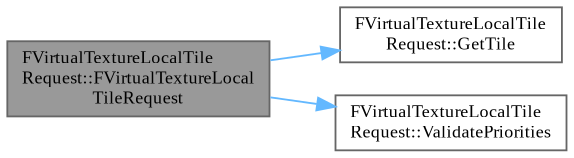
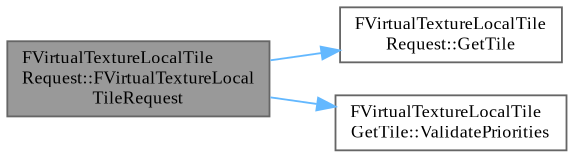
  digraph {
    rankdir=LR
    fontname="Liberation Serif"
    node [color=grey40 fillcolor=white fontname="Liberation Serif" fontsize=10 shape=box style=filled]
    edge [color=steelblue1 fontname="Liberation Serif" fontsize=10 labelfontname=Helvetica labelfontsize=10 style=solid]
    n1 [color=gray40 fillcolor=grey60 fontcolor=black height=0.2 label="FVirtualTextureLocalTile\lRequest::FVirtualTextureLocal\lTileRequest" width=0.4]
    n2 [height=0.2 label="FVirtualTextureLocalTile\lRequest::GetTile" width=0.4]
-   n3 [height=0.2 label="FVirtualTextureLocalTile\lRequest::ValidatePriorities" width=0.4]
+   n3 [height=0.2 label="FVirtualTextureLocalTile\lGetTile::ValidatePriorities" width=0.4]
    n1 -> n2
    n1 -> n3
  }
